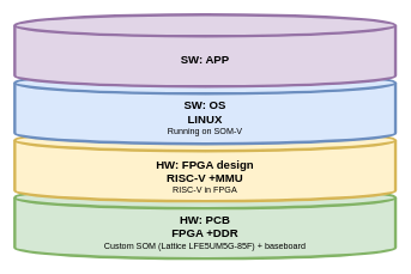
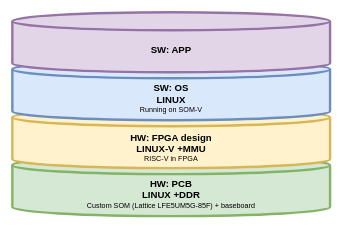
  <mxCell id="0" />
  <mxCell id="1" parent="0" />
- <mxCell id="2" value="&lt;b&gt;&lt;font style=&quot;font-size: 16px;&quot;&gt;HW: PCB&lt;/font&gt;&lt;/b&gt;&lt;br&gt;&lt;b&gt;&lt;font style=&quot;font-size: 16px;&quot;&gt;FPGA +DDR&lt;/font&gt;&lt;/b&gt;&lt;br&gt;Custom SOM (Lattice LFE5UM5G-85F) + baseboard" style="shape=cylinder3;whiteSpace=wrap;html=1;boundedLbl=1;backgroundOutline=1;size=15;fillColor=#d5e8d4;strokeColor=#82b366;strokeWidth=4;" parent="1" vertex="1"><mxGeometry x="20" y="260" width="530" height="100" as="geometry" /></mxCell>
- <mxCell id="3" value="&lt;b&gt;&lt;font style=&quot;font-size: 16px;&quot;&gt;&lt;br&gt;HW: FPGA design&lt;br&gt;RISC-V +MMU&lt;/font&gt;&lt;/b&gt;&lt;br&gt;RISC-V in FPGA&lt;div&gt;&lt;br&gt;&lt;/div&gt;" style="shape=cylinder3;whiteSpace=wrap;html=1;boundedLbl=1;backgroundOutline=1;size=15;fillColor=#fff2cc;strokeColor=#d6b656;strokeWidth=4;" parent="1" vertex="1"><mxGeometry x="20" y="180" width="530" height="100" as="geometry" /></mxCell>
+ <mxCell id="2" value="&lt;b&gt;&lt;font style=&quot;font-size: 16px;&quot;&gt;HW: PCB&lt;/font&gt;&lt;/b&gt;&lt;br&gt;&lt;b&gt;&lt;font style=&quot;font-size: 16px;&quot;&gt;LINUX +DDR&lt;/font&gt;&lt;/b&gt;&lt;br&gt;Custom SOM (Lattice LFE5UM5G-85F) + baseboard" style="shape=cylinder3;whiteSpace=wrap;html=1;boundedLbl=1;backgroundOutline=1;size=15;fillColor=#d5e8d4;strokeColor=#82b366;strokeWidth=4;" parent="1" vertex="1"><mxGeometry x="20" y="260" width="530" height="100" as="geometry" /></mxCell>
+ <mxCell id="3" value="&lt;b&gt;&lt;font style=&quot;font-size: 16px;&quot;&gt;&lt;br&gt;HW: FPGA design&lt;br&gt;LINUX-V +MMU&lt;/font&gt;&lt;/b&gt;&lt;br&gt;RISC-V in FPGA&lt;div&gt;&lt;br&gt;&lt;/div&gt;" style="shape=cylinder3;whiteSpace=wrap;html=1;boundedLbl=1;backgroundOutline=1;size=15;fillColor=#fff2cc;strokeColor=#d6b656;strokeWidth=4;" parent="1" vertex="1"><mxGeometry x="20" y="180" width="530" height="100" as="geometry" /></mxCell>
  <mxCell id="4" value="&lt;b&gt;&lt;font style=&quot;font-size: 16px;&quot;&gt;SW: OS&lt;br&gt;LINUX&lt;br&gt;&lt;/font&gt;&lt;/b&gt;Running on SOM-V" style="shape=cylinder3;whiteSpace=wrap;html=1;boundedLbl=1;backgroundOutline=1;size=15;fillColor=#dae8fc;strokeColor=#6c8ebf;strokeWidth=4;" parent="1" vertex="1"><mxGeometry x="20" y="100" width="530" height="100" as="geometry" /></mxCell>
  <mxCell id="5" value="&lt;b&gt;&lt;font style=&quot;font-size: 16px;&quot;&gt;SW: APP&lt;/font&gt;&lt;/b&gt;" style="shape=cylinder3;whiteSpace=wrap;html=1;boundedLbl=1;backgroundOutline=1;size=15;fillColor=#e1d5e7;strokeColor=#9673a6;strokeWidth=4;" parent="1" vertex="1"><mxGeometry x="20" y="20" width="530" height="100" as="geometry" /></mxCell>
